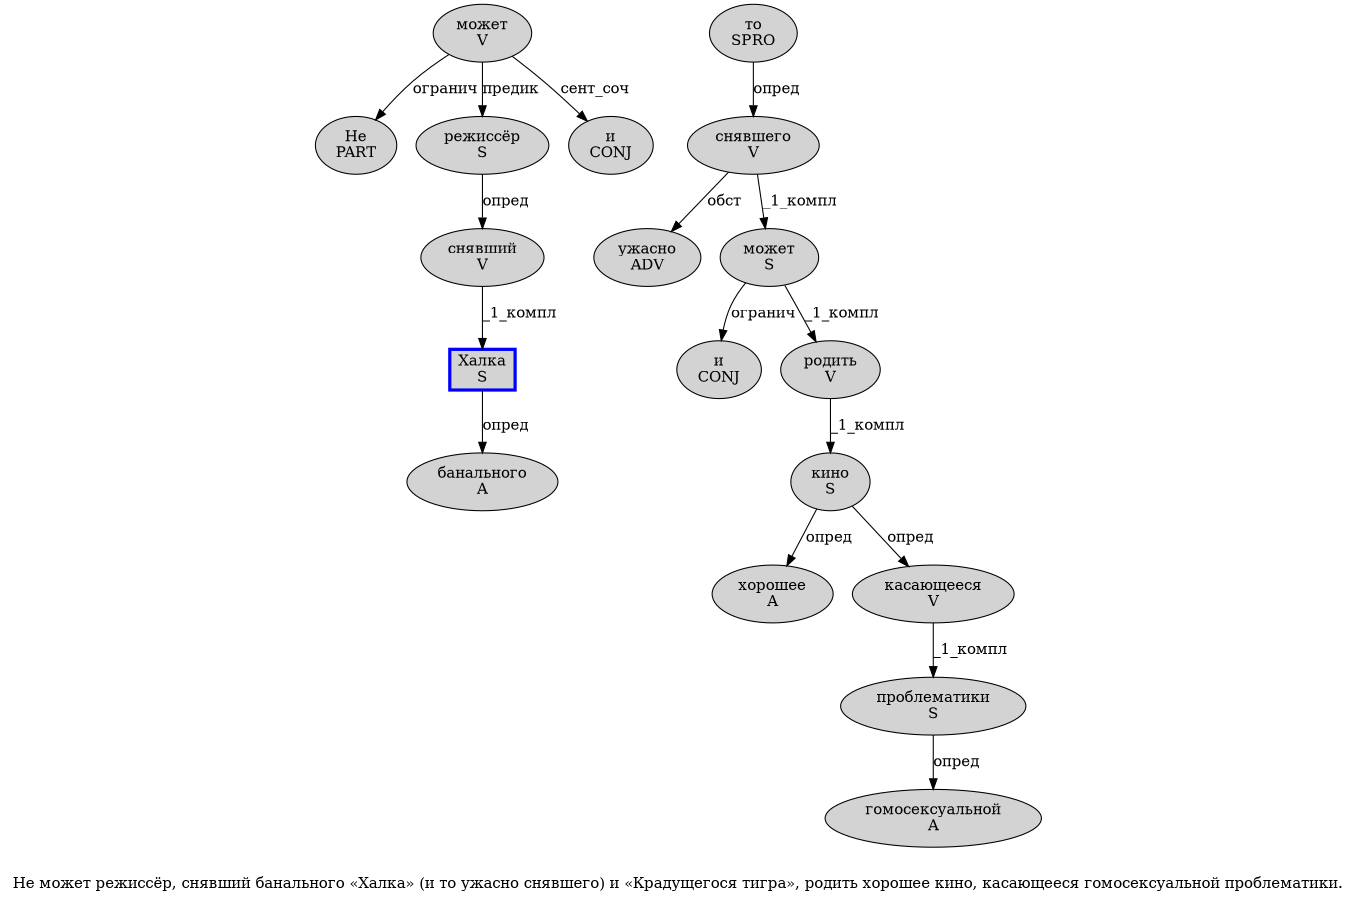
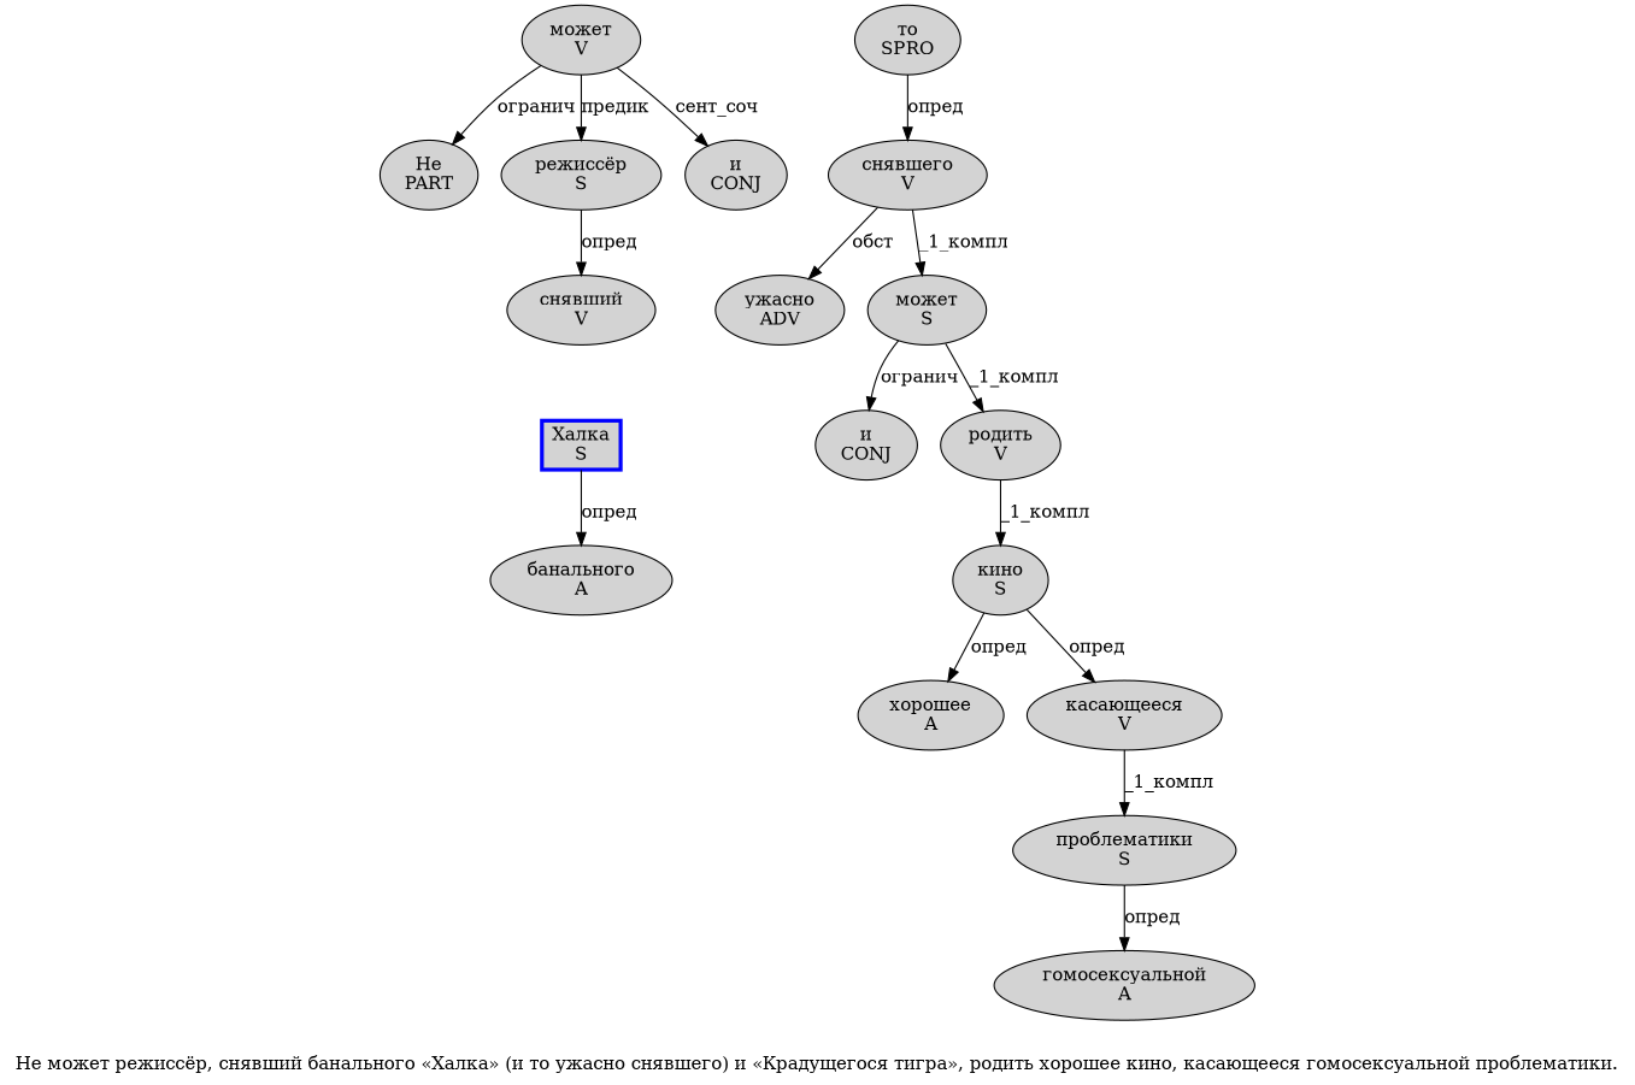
  digraph {
    label="Не может режиссёр, снявший банального «Халка» (и то ужасно снявшего) и «Крадущегося тигра», родить хорошее кино, касающееся гомосексуальной проблематики."
    node [fillcolor=lightgray penwidth=1 shape=ellipse style=filled]
    n1 [label="Не\nPART"]
    n2 [label="может\nV"]
    n3 [label="режиссёр\nS"]
    n4 [label="и\nCONJ"]
    n5 [label="снявший\nV"]
    n6 [color=blue label="Халка\nS" penwidth=3 shape=box]
    n7 [label="банального\nA"]
    n8 [label="то\nSPRO"]
    n9 [label="снявшего\nV"]
    n10 [label="ужасно\nADV"]
    n11 [label="может\nS"]
    n12 [label="и\nCONJ"]
    n13 [label="родить\nV"]
    n14 [label="кино\nS"]
    n15 [label="хорошее\nA"]
    n16 [label="касающееся\nV"]
    n17 [label="проблематики\nS"]
    n18 [label="гомосексуальной\nA"]
    n2 -> n1 [label="огранич"]
    n2 -> n3 [label="предик"]
    n2 -> n4 [label="сент_соч"]
    n3 -> n5 [label="опред"]
-   n5 -> n6 [label="_1_компл"]
    n6 -> n7 [label="опред"]
    n8 -> n9 [label="опред"]
    n9 -> n10 [label="обст"]
    n9 -> n11 [label="_1_компл"]
    n11 -> n12 [label="огранич"]
    n11 -> n13 [label="_1_компл"]
    n13 -> n14 [label="_1_компл"]
    n14 -> n15 [label="опред"]
    n14 -> n16 [label="опред"]
    n16 -> n17 [label="_1_компл"]
    n17 -> n18 [label="опред"]
  }
